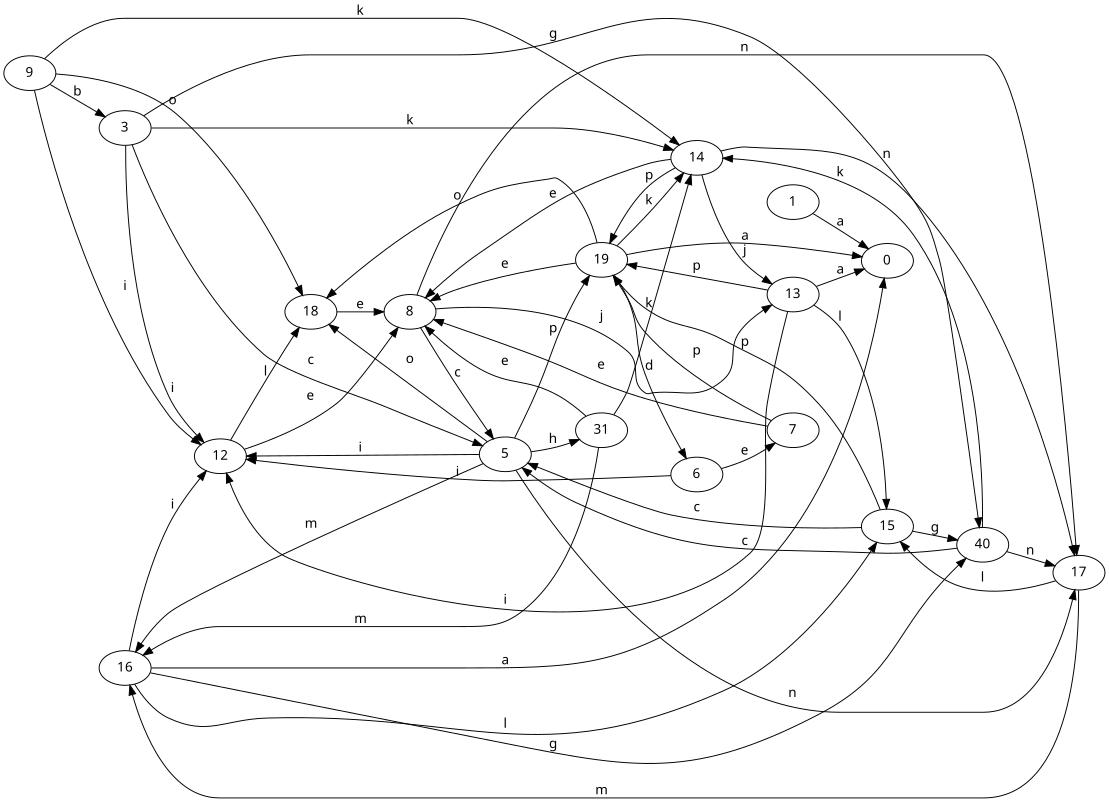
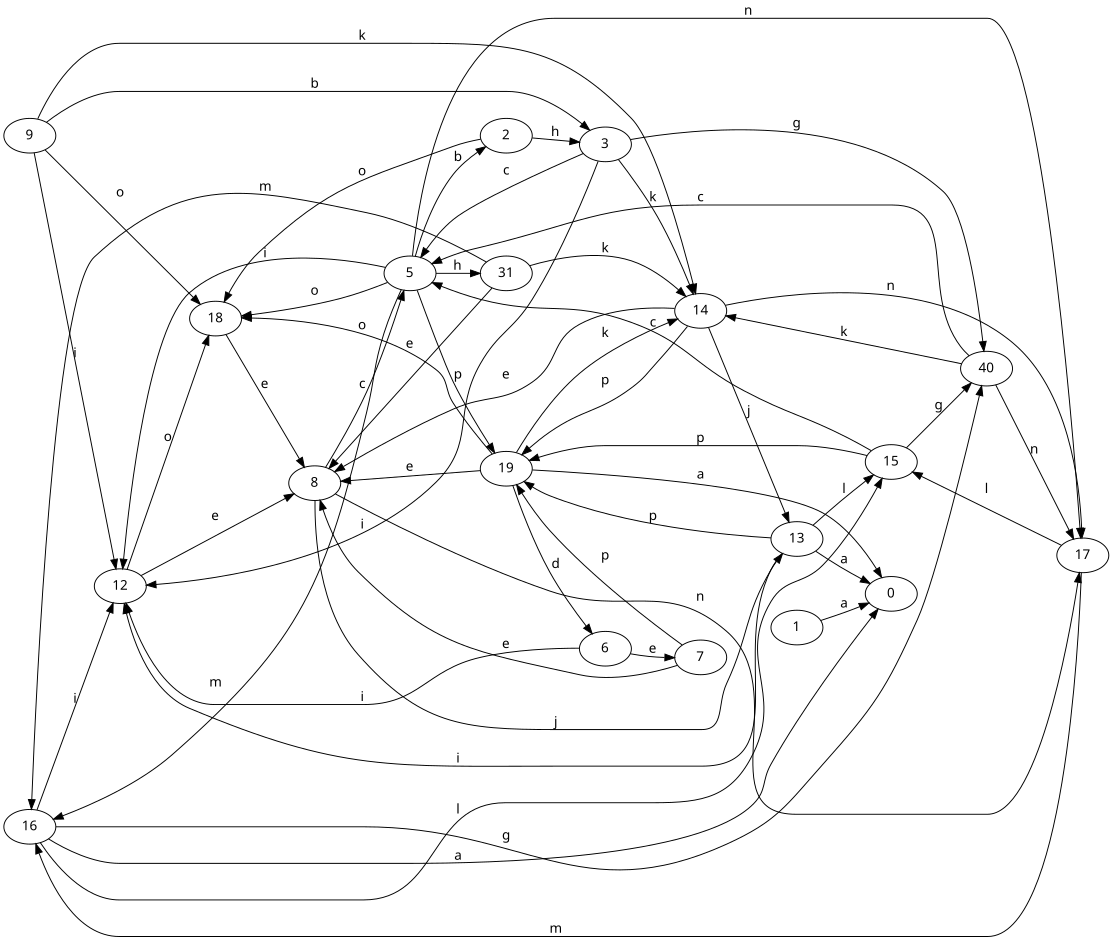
  strict digraph {
    fontname="Noto Sans"
    rankdir=LR
    node [fontname="Noto Sans"]
    edge [fontname="Noto Sans"]
    1
    0
    9
    3
    18
    12
    14
+   2
    5
    n10 [label=40]
    8
    n12 [label=31]
    16
    17
    19
    13
    15
    6
    7
    1 -> 0 [label=a]
    9 -> 3 [label=b]
    9 -> 18 [label=o]
    9 -> 12 [label=i]
    9 -> 14 [label=k]
    3 -> 12 [label=i]
    3 -> 14 [label=k]
    3 -> 5 [label=c]
    3 -> n10 [label=g]
    18 -> 8 [label=e]
-   12 -> 18 [label=l]
+   12 -> 18 [label=o]
    12 -> 8 [label=e]
    14 -> 8 [label=e]
    14 -> 17 [label=n]
    14 -> 19 [label=p]
    14 -> 13 [label=j]
+   2 -> 3 [label=h]
+   2 -> 18 [label=o]
    5 -> 18 [label=o]
    5 -> 12 [label=i]
+   5 -> 2 [label=b]
    5 -> n12 [label=h]
    5 -> 16 [label=m]
    5 -> 17 [label=n]
    5 -> 19 [label=p]
    n10 -> 14 [label=k]
    n10 -> 5 [label=c]
    n10 -> 17 [label=n]
    8 -> 5 [label=c]
    8 -> 17 [label=n]
    8 -> 13 [label=j]
    n12 -> 14 [label=k]
    n12 -> 8 [label=e]
    n12 -> 16 [label=m]
    16 -> 0 [label=a]
    16 -> 12 [label=i]
    16 -> n10 [label=g]
    16 -> 15 [label=l]
    17 -> 16 [label=m]
    17 -> 15 [label=l]
    19 -> 0 [label=a]
    19 -> 18 [label=o]
    19 -> 14 [label=k]
    19 -> 8 [label=e]
    19 -> 6 [label=d]
    13 -> 0 [label=a]
    13 -> 12 [label=i]
    13 -> 19 [label=p]
    13 -> 15 [label=l]
    15 -> 5 [label=c]
    15 -> n10 [label=g]
    15 -> 19 [label=p]
    6 -> 12 [label=i]
    6 -> 7 [label=e]
    7 -> 8 [label=e]
    7 -> 19 [label=p]
  }
